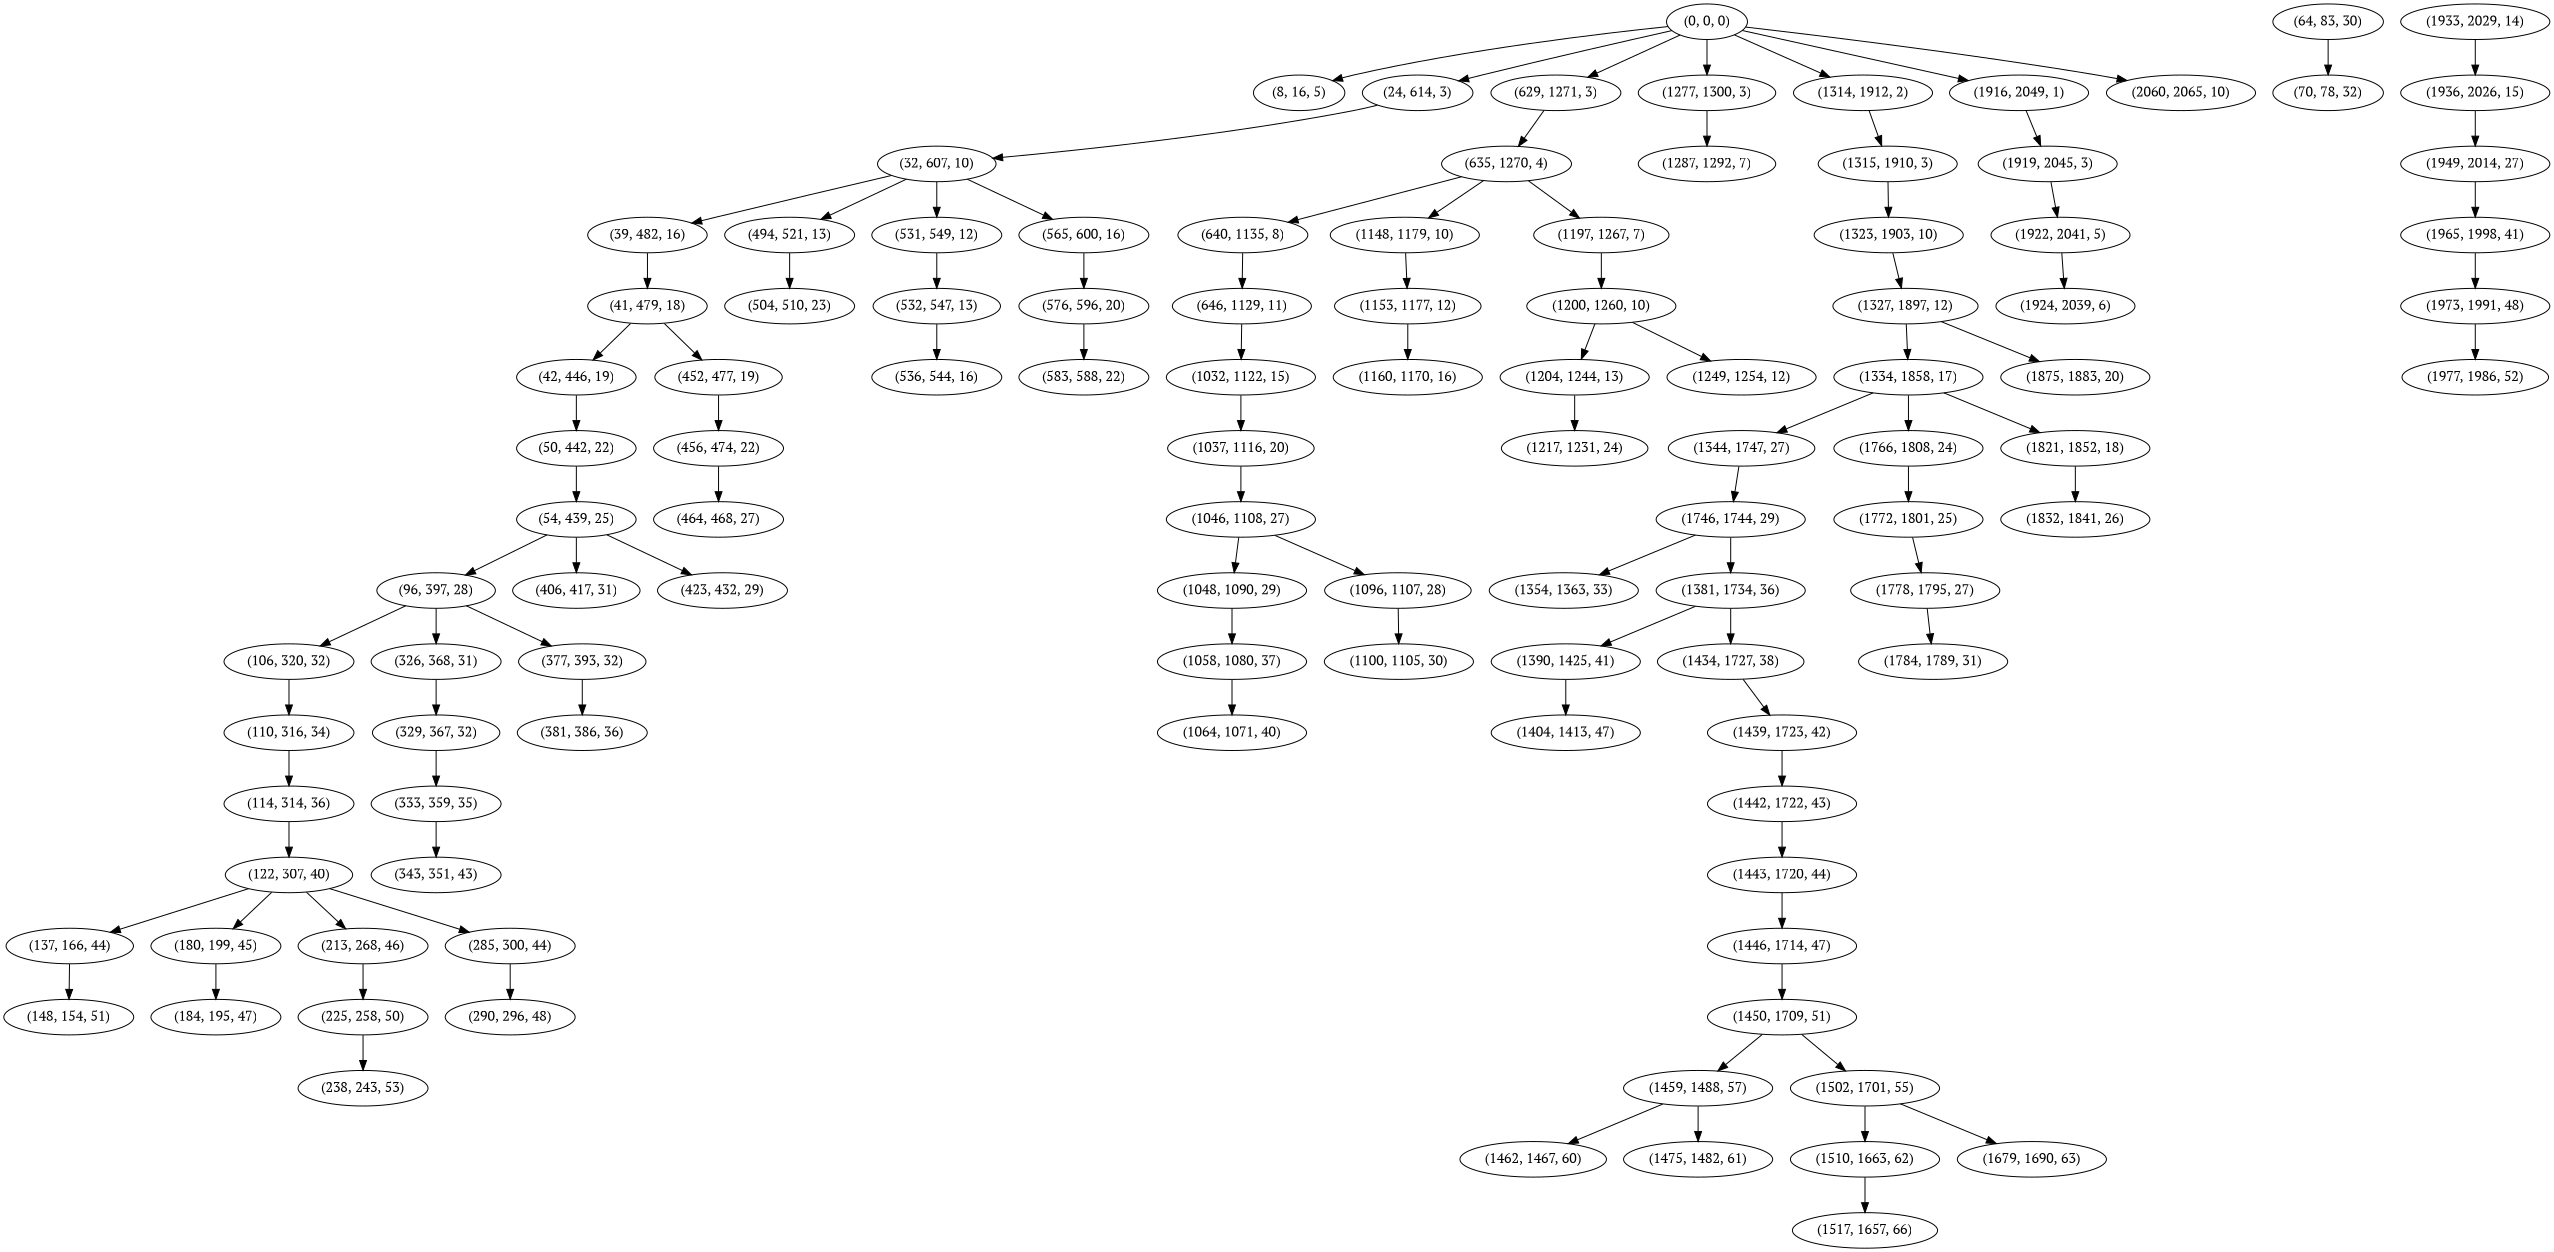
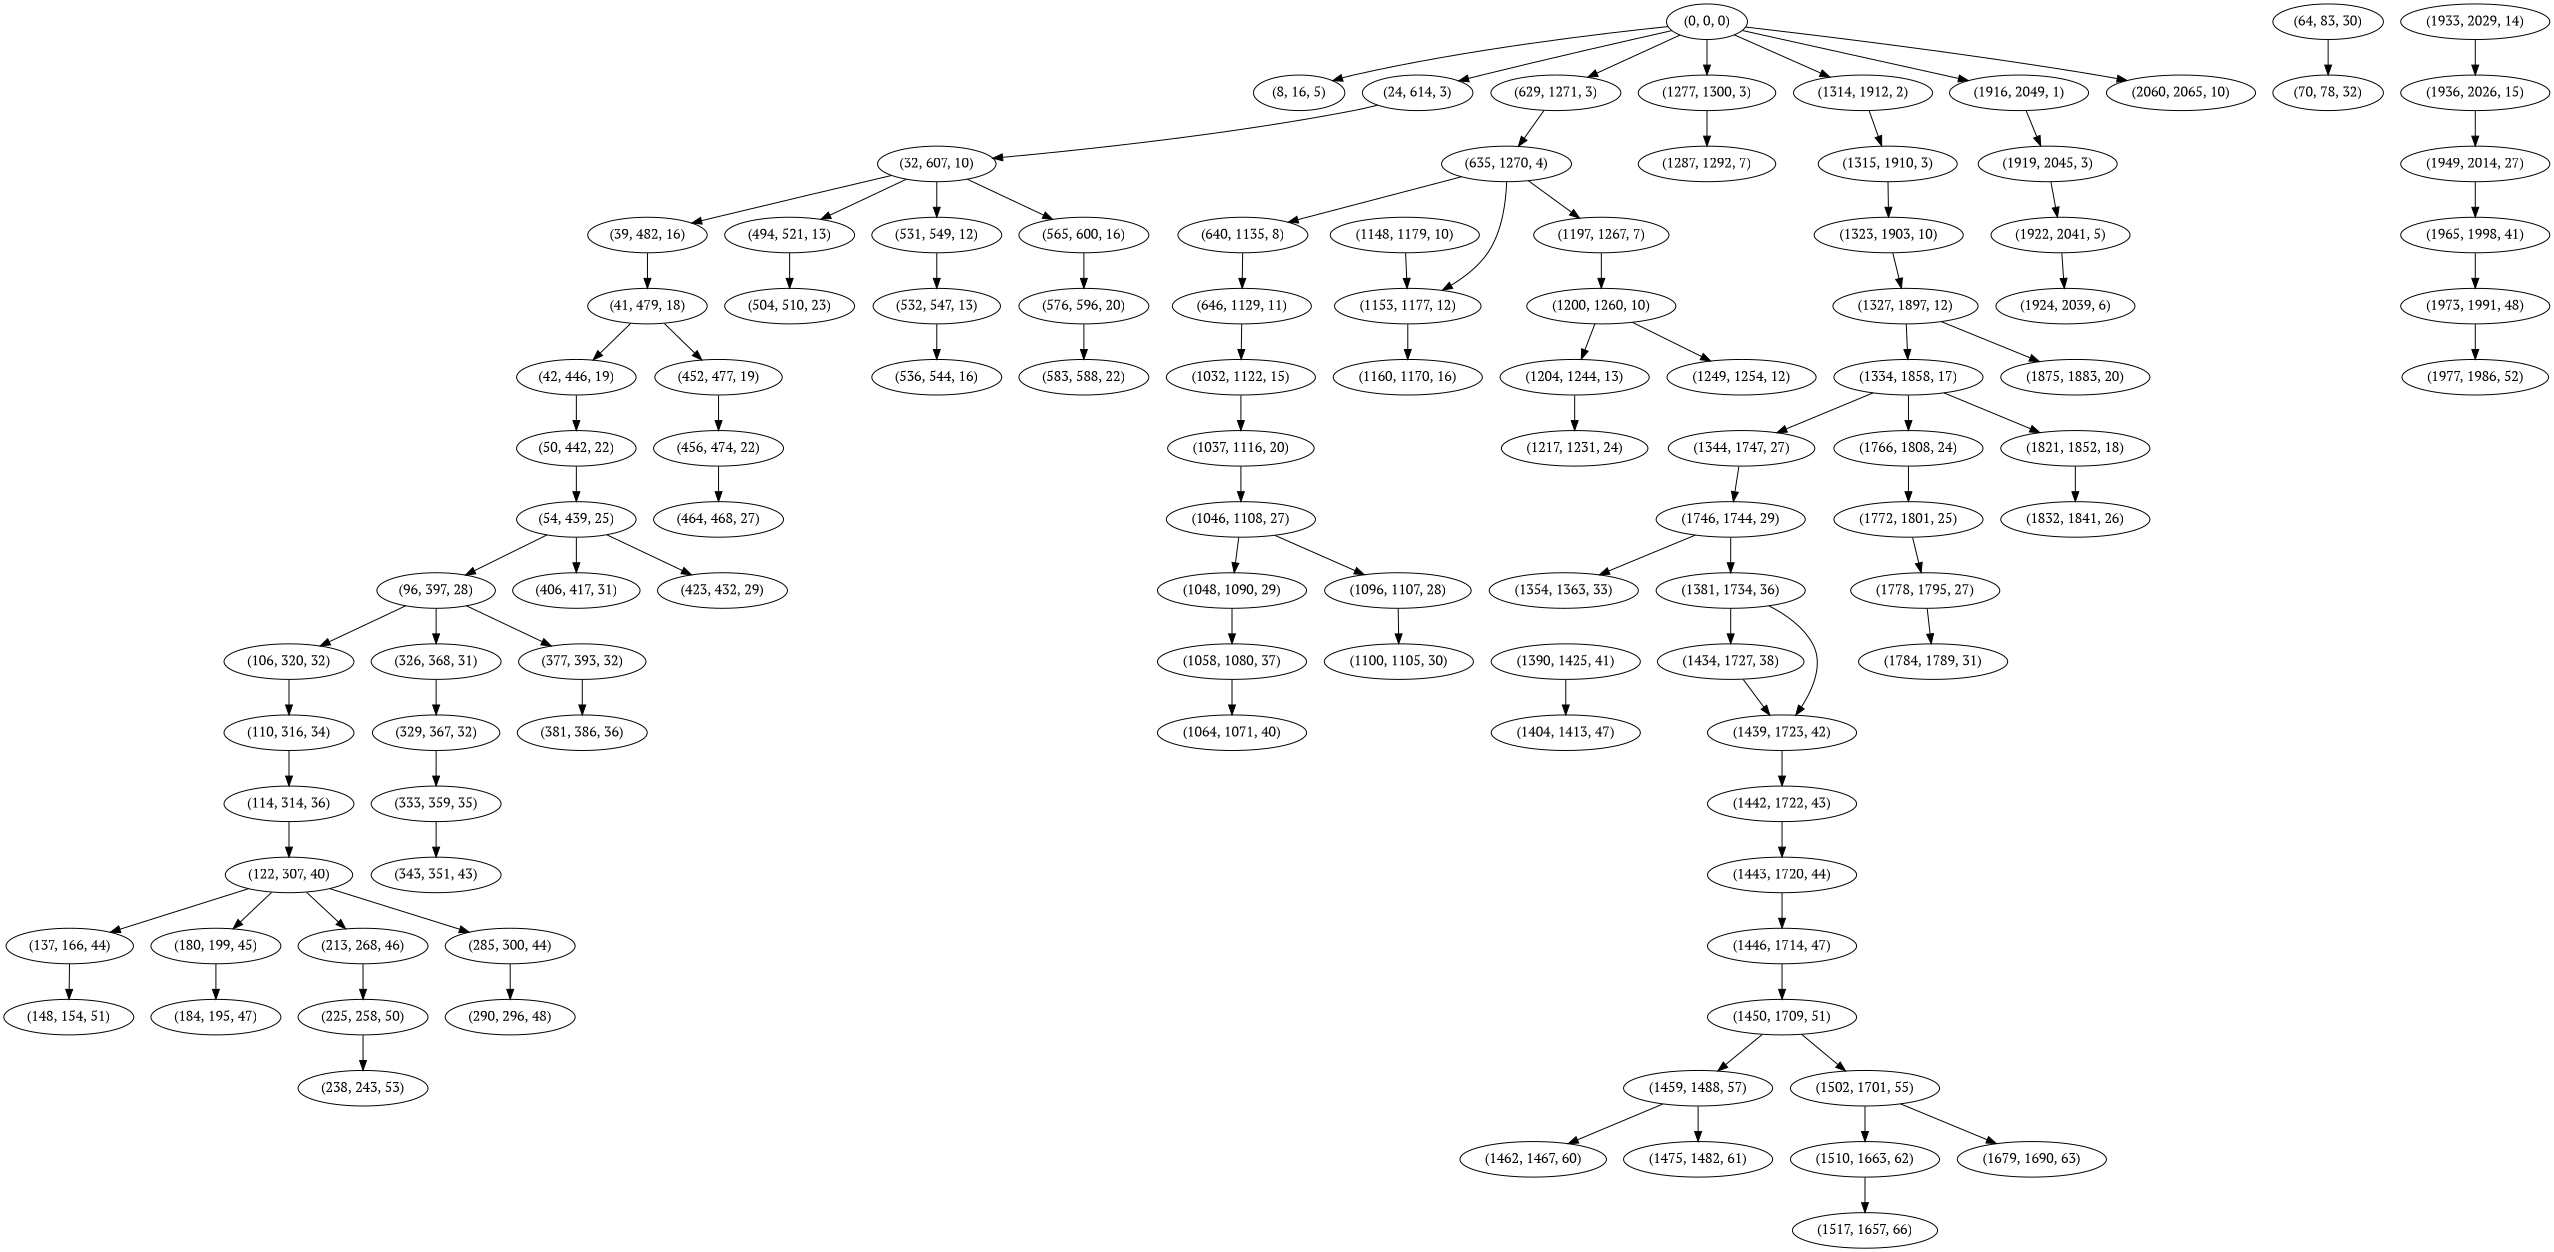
  digraph {
    fontname="PT Serif"
    node [fontname="PT Serif"]
    edge [fontname="PT Serif"]
    "(0, 0, 0)"
    "(8, 16, 5)"
    "(24, 614, 3)"
    "(629, 1271, 3)"
    "(1277, 1300, 3)"
    "(1314, 1912, 2)"
    "(1916, 2049, 1)"
    "(2060, 2065, 10)"
    "(32, 607, 10)"
    "(635, 1270, 4)"
    "(1287, 1292, 7)"
    "(1315, 1910, 3)"
    "(1919, 2045, 3)"
    "(39, 482, 16)"
    "(494, 521, 13)"
    "(531, 549, 12)"
    "(565, 600, 16)"
    "(41, 479, 18)"
    "(504, 510, 23)"
    "(532, 547, 13)"
    "(576, 596, 20)"
    "(42, 446, 19)"
    "(452, 477, 19)"
    "(50, 442, 22)"
    "(456, 474, 22)"
    "(54, 439, 25)"
    "(96, 397, 28)"
    "(406, 417, 31)"
    n29 [label="(423, 432, 29)"]
    "(106, 320, 32)"
    "(326, 368, 31)"
    "(377, 393, 32)"
    "(64, 83, 30)"
    "(70, 78, 32)"
    "(110, 316, 34)"
    "(329, 367, 32)"
    "(381, 386, 36)"
    "(114, 314, 36)"
    "(122, 307, 40)"
    "(137, 166, 44)"
    "(180, 199, 45)"
    "(213, 268, 46)"
    "(285, 300, 44)"
    "(148, 154, 51)"
    "(184, 195, 47)"
    "(225, 258, 50)"
    "(290, 296, 48)"
    "(238, 243, 53)"
    "(333, 359, 35)"
    "(343, 351, 43)"
    "(464, 468, 27)"
    "(536, 544, 16)"
    "(583, 588, 22)"
    "(640, 1135, 8)"
    "(1148, 1179, 10)"
    "(1197, 1267, 7)"
    "(646, 1129, 11)"
    "(1153, 1177, 12)"
    "(1200, 1260, 10)"
    "(1032, 1122, 15)"
    "(1037, 1116, 20)"
    "(1046, 1108, 27)"
    "(1048, 1090, 29)"
    "(1096, 1107, 28)"
    "(1058, 1080, 37)"
    "(1100, 1105, 30)"
    "(1064, 1071, 40)"
    "(1160, 1170, 16)"
    "(1204, 1244, 13)"
    "(1249, 1254, 12)"
    "(1217, 1231, 24)"
    "(1323, 1903, 10)"
    "(1327, 1897, 12)"
    "(1334, 1858, 17)"
    "(1875, 1883, 20)"
    "(1344, 1747, 27)"
    "(1766, 1808, 24)"
    "(1821, 1852, 18)"
    n79 [label="(1746, 1744, 29)"]
    "(1772, 1801, 25)"
    "(1832, 1841, 26)"
    "(1354, 1363, 33)"
    "(1381, 1734, 36)"
    "(1390, 1425, 41)"
    "(1434, 1727, 38)"
    "(1404, 1413, 47)"
    "(1439, 1723, 42)"
    "(1442, 1722, 43)"
    "(1443, 1720, 44)"
    "(1446, 1714, 47)"
    "(1450, 1709, 51)"
    "(1459, 1488, 57)"
    "(1502, 1701, 55)"
    "(1462, 1467, 60)"
    "(1475, 1482, 61)"
    "(1510, 1663, 62)"
    "(1679, 1690, 63)"
    "(1517, 1657, 66)"
    "(1778, 1795, 27)"
    "(1784, 1789, 31)"
    "(1922, 2041, 5)"
    "(1924, 2039, 6)"
    "(1933, 2029, 14)"
    "(1936, 2026, 15)"
    "(1949, 2014, 27)"
    "(1965, 1998, 41)"
    "(1973, 1991, 48)"
    "(1977, 1986, 52)"
    "(0, 0, 0)" -> "(8, 16, 5)"
    "(0, 0, 0)" -> "(24, 614, 3)"
    "(0, 0, 0)" -> "(629, 1271, 3)"
    "(0, 0, 0)" -> "(1277, 1300, 3)"
    "(0, 0, 0)" -> "(1314, 1912, 2)"
    "(0, 0, 0)" -> "(1916, 2049, 1)"
    "(0, 0, 0)" -> "(2060, 2065, 10)"
    "(24, 614, 3)" -> "(32, 607, 10)"
    "(629, 1271, 3)" -> "(635, 1270, 4)"
    "(1277, 1300, 3)" -> "(1287, 1292, 7)"
    "(1314, 1912, 2)" -> "(1315, 1910, 3)"
    "(1916, 2049, 1)" -> "(1919, 2045, 3)"
    "(32, 607, 10)" -> "(39, 482, 16)"
    "(32, 607, 10)" -> "(494, 521, 13)"
    "(32, 607, 10)" -> "(531, 549, 12)"
    "(32, 607, 10)" -> "(565, 600, 16)"
    "(635, 1270, 4)" -> "(640, 1135, 8)"
-   "(635, 1270, 4)" -> "(1148, 1179, 10)"
+   "(635, 1270, 4)" -> "(1153, 1177, 12)"
    "(635, 1270, 4)" -> "(1197, 1267, 7)"
    "(1315, 1910, 3)" -> "(1323, 1903, 10)"
    "(1919, 2045, 3)" -> "(1922, 2041, 5)"
    "(39, 482, 16)" -> "(41, 479, 18)"
    "(494, 521, 13)" -> "(504, 510, 23)"
    "(531, 549, 12)" -> "(532, 547, 13)"
    "(565, 600, 16)" -> "(576, 596, 20)"
    "(41, 479, 18)" -> "(42, 446, 19)"
    "(41, 479, 18)" -> "(452, 477, 19)"
    "(532, 547, 13)" -> "(536, 544, 16)"
    "(576, 596, 20)" -> "(583, 588, 22)"
    "(42, 446, 19)" -> "(50, 442, 22)"
    "(452, 477, 19)" -> "(456, 474, 22)"
    "(50, 442, 22)" -> "(54, 439, 25)"
    "(456, 474, 22)" -> "(464, 468, 27)"
    "(54, 439, 25)" -> "(96, 397, 28)"
    "(54, 439, 25)" -> "(406, 417, 31)"
    "(54, 439, 25)" -> n29
    "(96, 397, 28)" -> "(106, 320, 32)"
    "(96, 397, 28)" -> "(326, 368, 31)"
    "(96, 397, 28)" -> "(377, 393, 32)"
    "(106, 320, 32)" -> "(110, 316, 34)"
    "(326, 368, 31)" -> "(329, 367, 32)"
    "(377, 393, 32)" -> "(381, 386, 36)"
    "(64, 83, 30)" -> "(70, 78, 32)"
    "(110, 316, 34)" -> "(114, 314, 36)"
    "(329, 367, 32)" -> "(333, 359, 35)"
    "(114, 314, 36)" -> "(122, 307, 40)"
    "(122, 307, 40)" -> "(137, 166, 44)"
    "(122, 307, 40)" -> "(180, 199, 45)"
    "(122, 307, 40)" -> "(213, 268, 46)"
    "(122, 307, 40)" -> "(285, 300, 44)"
    "(137, 166, 44)" -> "(148, 154, 51)"
    "(180, 199, 45)" -> "(184, 195, 47)"
    "(213, 268, 46)" -> "(225, 258, 50)"
    "(285, 300, 44)" -> "(290, 296, 48)"
    "(225, 258, 50)" -> "(238, 243, 53)"
    "(333, 359, 35)" -> "(343, 351, 43)"
    "(640, 1135, 8)" -> "(646, 1129, 11)"
    "(1148, 1179, 10)" -> "(1153, 1177, 12)"
    "(1197, 1267, 7)" -> "(1200, 1260, 10)"
    "(646, 1129, 11)" -> "(1032, 1122, 15)"
    "(1153, 1177, 12)" -> "(1160, 1170, 16)"
    "(1200, 1260, 10)" -> "(1204, 1244, 13)"
    "(1200, 1260, 10)" -> "(1249, 1254, 12)"
    "(1032, 1122, 15)" -> "(1037, 1116, 20)"
    "(1037, 1116, 20)" -> "(1046, 1108, 27)"
    "(1046, 1108, 27)" -> "(1048, 1090, 29)"
    "(1046, 1108, 27)" -> "(1096, 1107, 28)"
    "(1048, 1090, 29)" -> "(1058, 1080, 37)"
    "(1096, 1107, 28)" -> "(1100, 1105, 30)"
    "(1058, 1080, 37)" -> "(1064, 1071, 40)"
    "(1204, 1244, 13)" -> "(1217, 1231, 24)"
    "(1323, 1903, 10)" -> "(1327, 1897, 12)"
    "(1327, 1897, 12)" -> "(1334, 1858, 17)"
    "(1327, 1897, 12)" -> "(1875, 1883, 20)"
    "(1334, 1858, 17)" -> "(1344, 1747, 27)"
    "(1334, 1858, 17)" -> "(1766, 1808, 24)"
    "(1334, 1858, 17)" -> "(1821, 1852, 18)"
    "(1344, 1747, 27)" -> n79
    "(1766, 1808, 24)" -> "(1772, 1801, 25)"
    "(1821, 1852, 18)" -> "(1832, 1841, 26)"
    n79 -> "(1354, 1363, 33)"
    n79 -> "(1381, 1734, 36)"
    "(1772, 1801, 25)" -> "(1778, 1795, 27)"
-   "(1381, 1734, 36)" -> "(1390, 1425, 41)"
+   "(1381, 1734, 36)" -> "(1439, 1723, 42)"
    "(1381, 1734, 36)" -> "(1434, 1727, 38)"
    "(1390, 1425, 41)" -> "(1404, 1413, 47)"
    "(1434, 1727, 38)" -> "(1439, 1723, 42)"
    "(1439, 1723, 42)" -> "(1442, 1722, 43)"
    "(1442, 1722, 43)" -> "(1443, 1720, 44)"
    "(1443, 1720, 44)" -> "(1446, 1714, 47)"
    "(1446, 1714, 47)" -> "(1450, 1709, 51)"
    "(1450, 1709, 51)" -> "(1459, 1488, 57)"
    "(1450, 1709, 51)" -> "(1502, 1701, 55)"
    "(1459, 1488, 57)" -> "(1462, 1467, 60)"
    "(1459, 1488, 57)" -> "(1475, 1482, 61)"
    "(1502, 1701, 55)" -> "(1510, 1663, 62)"
    "(1502, 1701, 55)" -> "(1679, 1690, 63)"
    "(1510, 1663, 62)" -> "(1517, 1657, 66)"
    "(1778, 1795, 27)" -> "(1784, 1789, 31)"
    "(1922, 2041, 5)" -> "(1924, 2039, 6)"
    "(1933, 2029, 14)" -> "(1936, 2026, 15)"
    "(1936, 2026, 15)" -> "(1949, 2014, 27)"
    "(1949, 2014, 27)" -> "(1965, 1998, 41)"
    "(1965, 1998, 41)" -> "(1973, 1991, 48)"
    "(1973, 1991, 48)" -> "(1977, 1986, 52)"
  }
